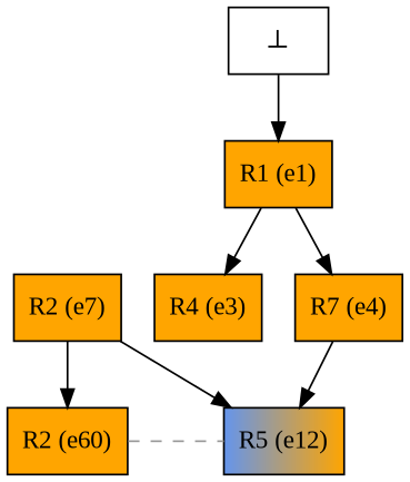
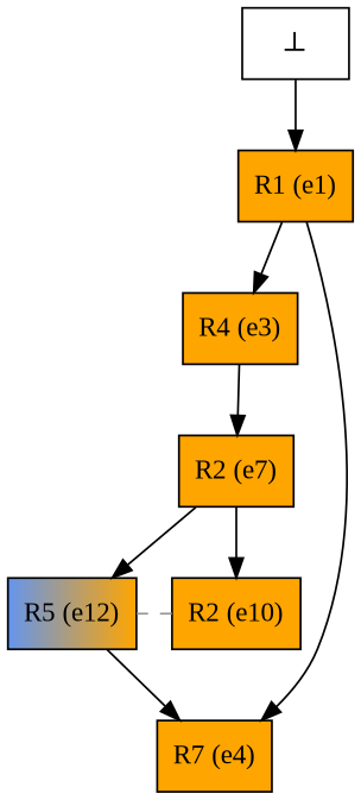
  digraph {
    fontname="Liberation Serif"
    node [color=black fillcolor="orange:orange" fontname="Liberation Serif" shape=box style=filled]
    edge [fontname="Liberation Serif"]
    n1 [label="R1 (e1)"]
    n2 [label="R4 (e3)"]
    n3 [label="R7 (e4)"]
    n4 [label="R2 (e7)"]
    n5 [fillcolor="cornflowerblue:orange" label="R5 (e12)"]
-   n6 [label="R2 (e60)"]
+   n6 [label="R2 (e10)"]
    n7 [fillcolor=white label="⊥" color=""]
    n1 -> n2
    n1 -> n3
-   n3 -> n5
+   n2 -> n4
+   n5 -> n3
    n4 -> n5
    n4 -> n6
    n6 -> n5 [arrowhead=none color=gray60 constraint=false style=dashed]
    n7 -> n1
  }
